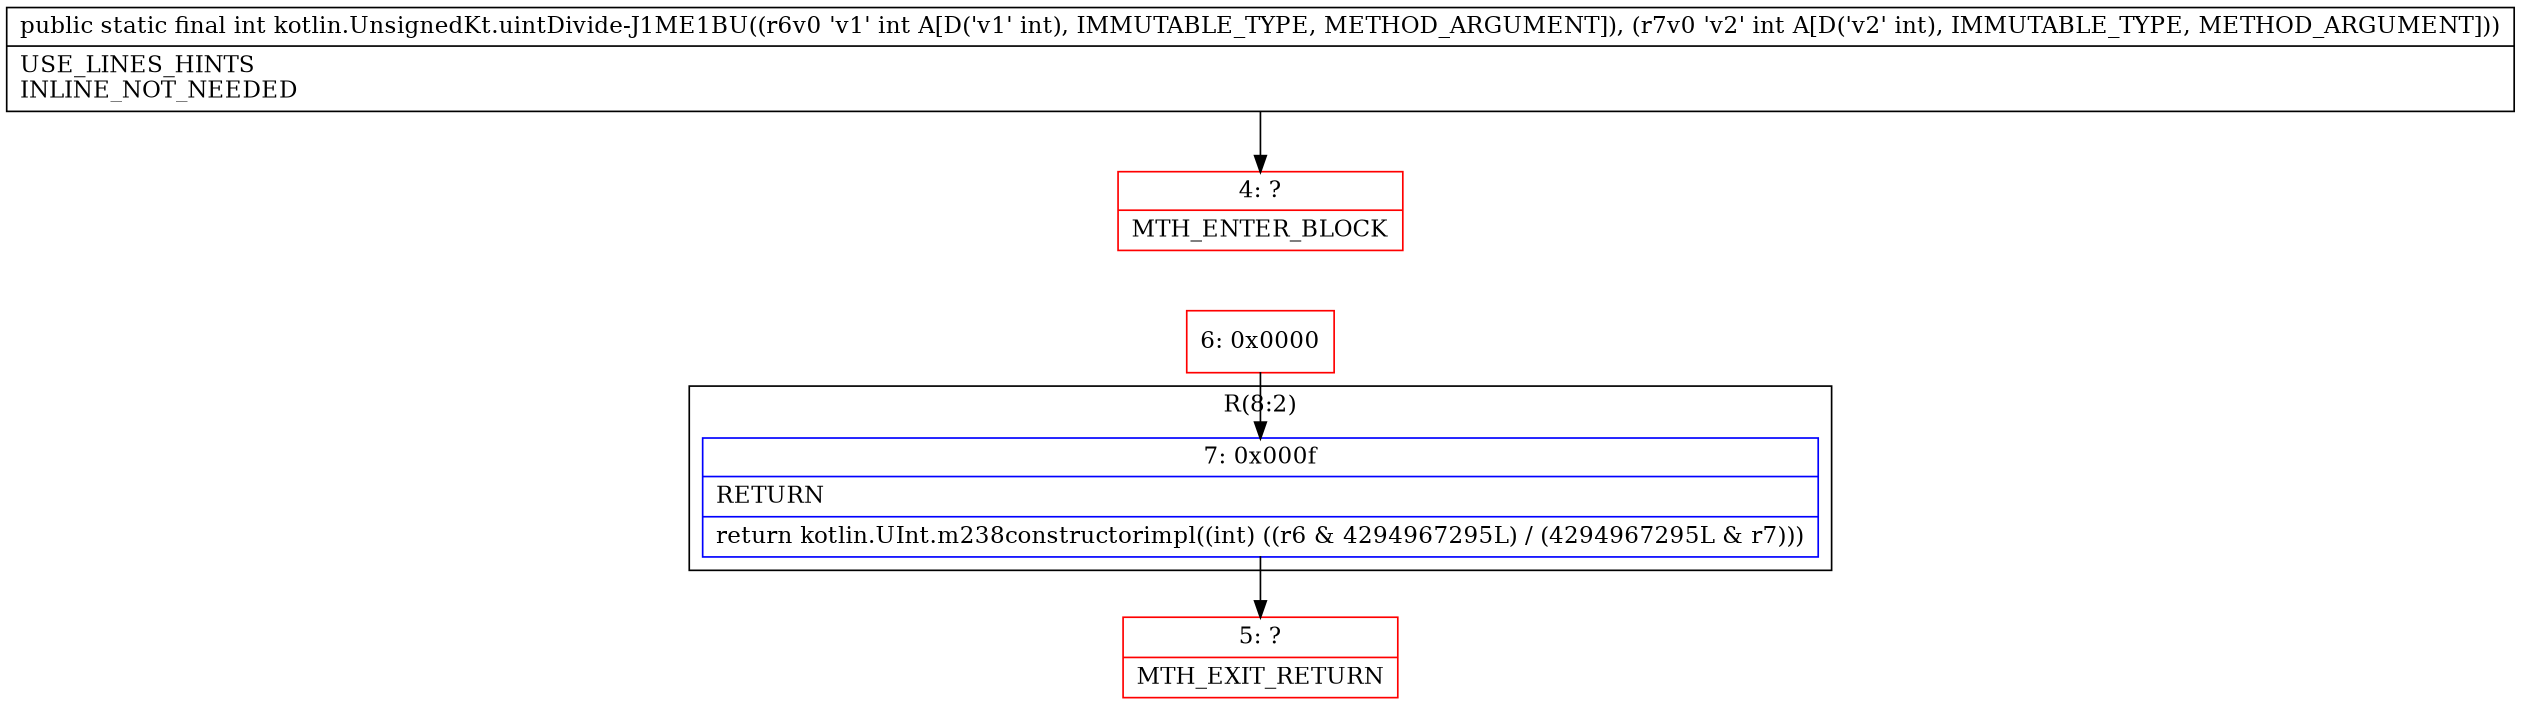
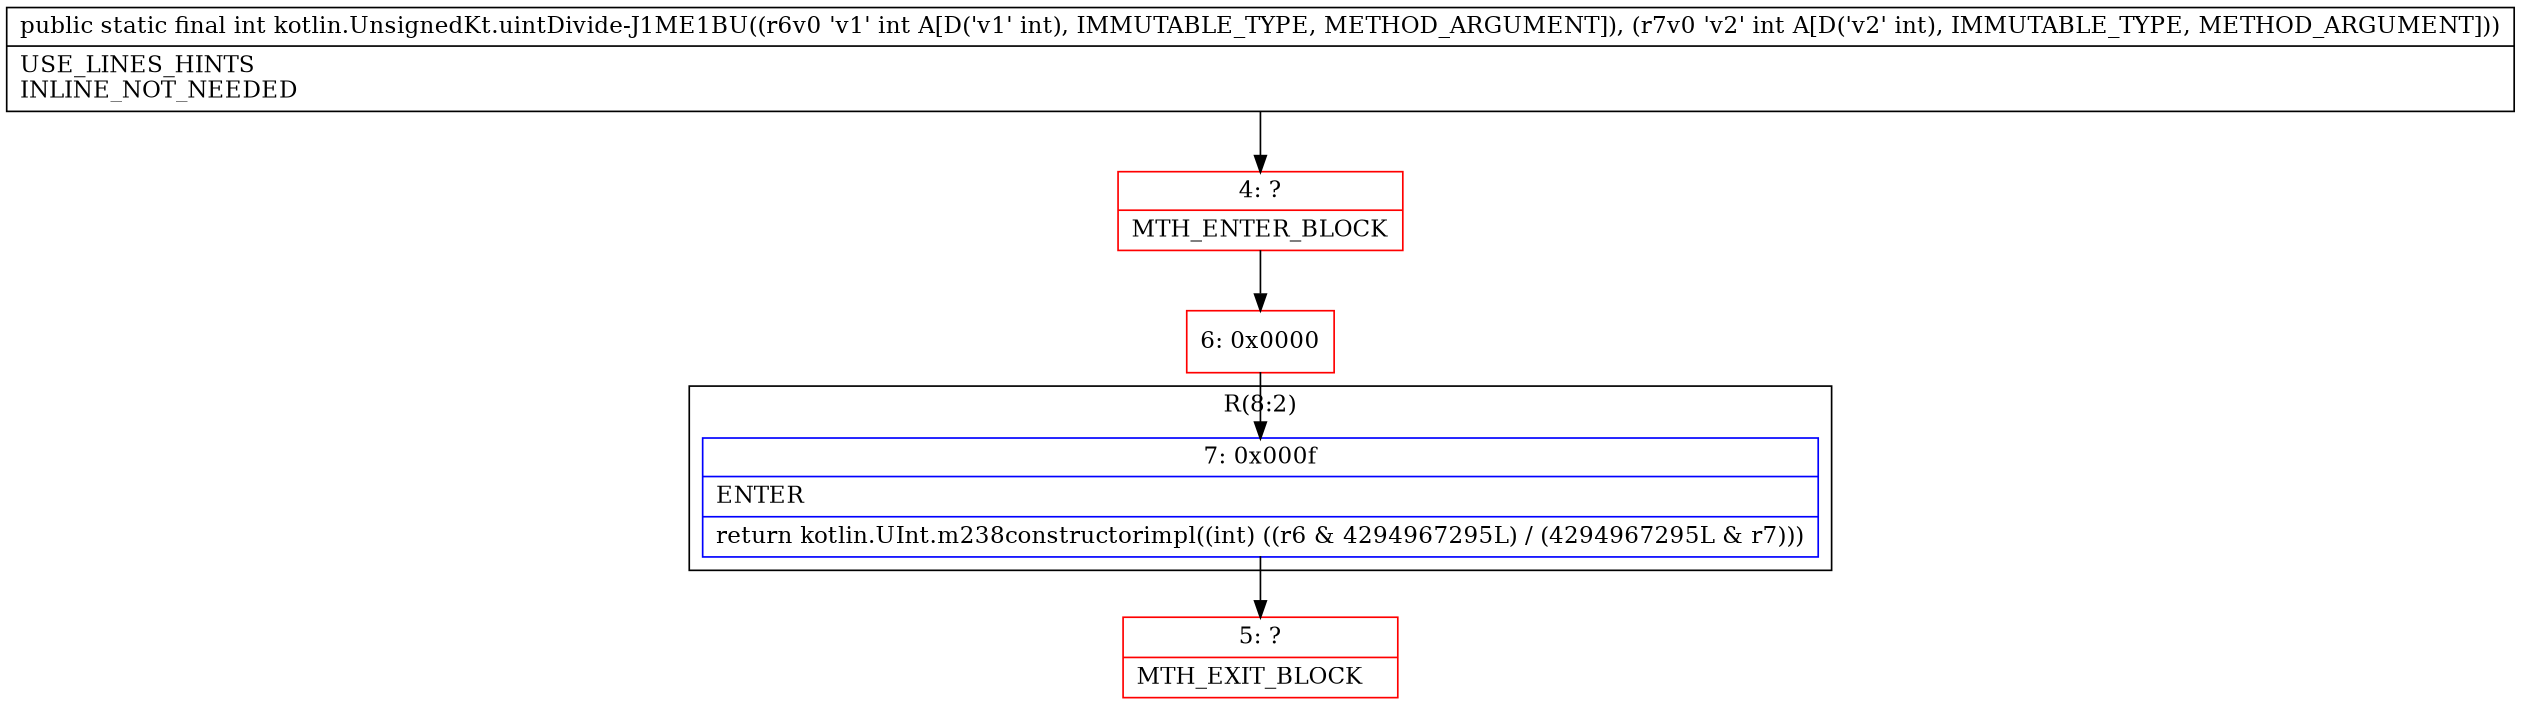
  digraph {
    node [color=red shape=record]
-   n1 [color=blue label="{7\:\ 0x000f|RETURN\l|return kotlin.UInt.m238constructorimpl((int) ((r6 & 4294967295L) \/ (4294967295L & r7)))\l}"]
-   n2 [label="{5\:\ ?|MTH_EXIT_RETURN\l}"]
+   n1 [color=blue label="{7\:\ 0x000f|ENTER\l|return kotlin.UInt.m238constructorimpl((int) ((r6 & 4294967295L) \/ (4294967295L & r7)))\l}"]
+   n2 [label="{5\:\ ?|MTH_EXIT_BLOCK\l}"]
    n3 [label="{4\:\ ?|MTH_ENTER_BLOCK\l}"]
    n4 [label="{6\:\ 0x0000}"]
    n5 [label="{public static final int kotlin.UnsignedKt.uintDivide\-J1ME1BU((r6v0 'v1' int A[D('v1' int), IMMUTABLE_TYPE, METHOD_ARGUMENT]), (r7v0 'v2' int A[D('v2' int), IMMUTABLE_TYPE, METHOD_ARGUMENT]))  | USE_LINES_HINTS\lINLINE_NOT_NEEDED\l}" color=""]
    subgraph cluster_1 {
      label="R(8:2)"
      n1
    }
    n1 -> n2
+   n3 -> n4
    n4 -> n1
    n5 -> n3
  }
